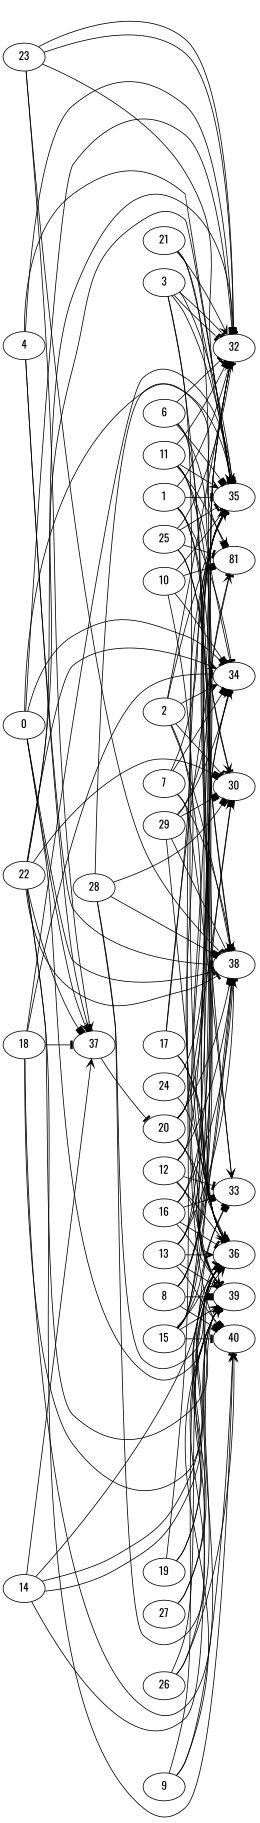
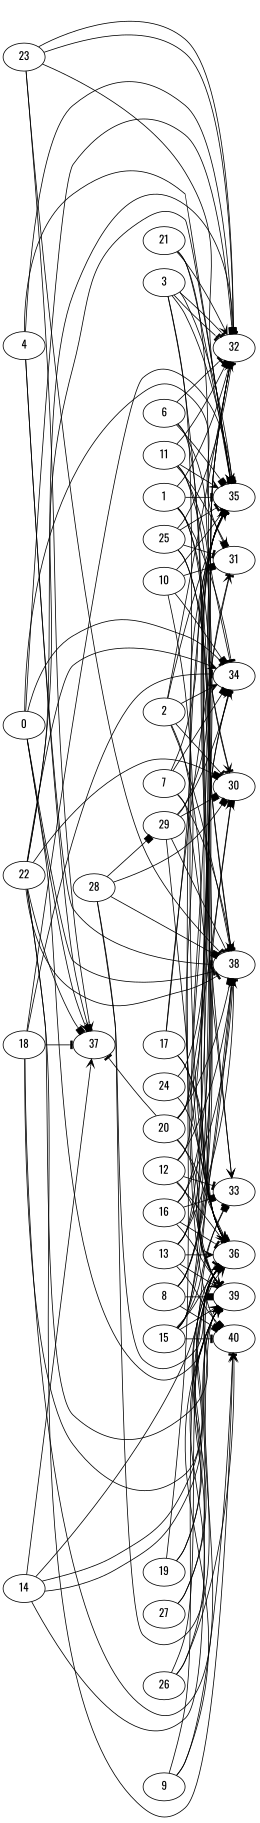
  digraph {
    fontname=Oswald
    rankdir=LR
    node [alpha=0.19 fontname=Oswald]
    edge [arrowhead=tee fontname=Oswald]
    1 [alpha=0.02 expect_size=23566336]
    32 [alpha=0.17 expect_size=42923008]
    34 [expect_size=39474176]
    35 [alpha=0.00 expect_size=12504064]
    36 [expect_size=49232896]
    38 [alpha=0.00 expect_size=24049664]
    2 [alpha=0.02 expect_size=42493952]
    30 [alpha=0.03 expect_size=43106304]
    3 [alpha=0.17 expect_size=27649024]
    4 [alpha=0.14 expect_size=12822528]
    37 [expect_size=21472256]
    n12 [alpha=0.13 expect_size=36060160 label=0]
-   31 [alpha=0.04 expect_size=36599808 label=81]
+   31 [alpha=0.04 expect_size=36599808]
    6 [alpha=0.04 expect_size=18611200]
    7 [expect_size=5698560]
    33 [alpha=0.03 expect_size=52141056]
    8 [alpha=0.13 expect_size=35449856]
    39 [alpha=0.15 expect_size=39987200]
    40 [alpha=0.04 expect_size=20230144]
    9 [alpha=0.00 expect_size=50560000]
    10 [alpha=0.13 expect_size=21275648]
    11 [alpha=0.16 expect_size=27498496]
    12 [alpha=0.16 expect_size=32256000]
    13 [alpha=0.11 expect_size=36955136]
    14 [alpha=0.06 expect_size=29473792]
    15 [alpha=0.18 expect_size=16238592]
    16 [alpha=0.08 expect_size=47173632]
    17 [expect_size=9262080]
    18 [alpha=0.16 expect_size=6746112]
    19 [alpha=0.20 expect_size=38160384]
    20 [alpha=0.17 expect_size=38686720]
    21 [alpha=0.03 expect_size=21579776]
    22 [alpha=0.04 expect_size=12670976]
    23 [alpha=0.15 expect_size=50891776]
    24 [alpha=0.09 expect_size=29149184]
    25 [alpha=0.16 expect_size=42802176]
    26 [alpha=0.08 expect_size=37014528]
    27 [alpha=0.01 expect_size=8285184]
    28 [alpha=0.07 expect_size=5706752]
    29 [alpha=0.12 expect_size=44119040]
    1 -> 32
    1 -> 34
    1 -> 35
    1 -> 36 [arrowhead=vee]
    1 -> 38
    2 -> 32
    2 -> 34 [arrowhead=vee]
    2 -> 35
    2 -> 36
    2 -> 38
    2 -> 30
    3 -> 32
    3 -> 32
    3 -> 35 [arrowhead=vee]
    3 -> 35
    3 -> 36 [arrowhead=vee]
    3 -> 38 [arrowhead=box]
    4 -> 32 [arrowhead=box]
    4 -> 35 [arrowhead=box]
    4 -> 38
    4 -> 37 [arrowhead=box]
    n12 -> 32 [arrowhead=box]
    n12 -> 34
    n12 -> 36 [arrowhead=box]
    n12 -> 38
    n12 -> 37 [arrowhead=vee]
    n12 -> 31 [arrowhead=box]
    6 -> 32
    6 -> 34
    6 -> 35 [arrowhead=box]
    6 -> 36 [arrowhead=vee]
    7 -> 34 [arrowhead=box]
    7 -> 35
    7 -> 38 [arrowhead=vee]
    7 -> 33 [arrowhead=vee]
    8 -> 34 [arrowhead=box]
    8 -> 35 [arrowhead=box]
    8 -> 38 [arrowhead=box]
    8 -> 39 [arrowhead=box]
    8 -> 40 [arrowhead=box]
    9 -> 36 [arrowhead=box]
    9 -> 39 [arrowhead=vee]
    9 -> 40
    10 -> 34 [arrowhead=box]
    10 -> 35
    10 -> 36
    10 -> 31 [arrowhead=box]
    11 -> 32 [arrowhead=box]
    11 -> 35 [arrowhead=vee]
    11 -> 36 [arrowhead=vee]
    11 -> 30 [arrowhead=vee]
    11 -> 31 [arrowhead=vee]
    12 -> 32 [arrowhead=vee]
    12 -> 36 [arrowhead=vee]
    12 -> 38 [arrowhead=box]
    12 -> 33
    12 -> 39 [arrowhead=vee]
    13 -> 32 [arrowhead=box]
    13 -> 36 [arrowhead=vee]
    13 -> 38
    13 -> 31 [arrowhead=vee]
    13 -> 39 [arrowhead=vee]
    13 -> 40 [arrowhead=box]
    14 -> 36 [arrowhead=vee]
    14 -> 36
    14 -> 37 [arrowhead=vee]
    14 -> 33
    14 -> 39
    15 -> 32
    15 -> 36
    15 -> 38
    15 -> 30 [arrowhead=vee]
    15 -> 33 [arrowhead=box]
    15 -> 39 [arrowhead=vee]
    15 -> 40
    16 -> 35
    16 -> 36
    16 -> 38 [arrowhead=vee]
    16 -> 33 [arrowhead=box]
    16 -> 39
    17 -> 35 [arrowhead=vee]
    17 -> 36 [arrowhead=vee]
    17 -> 31
    17 -> 39
    18 -> 34
    18 -> 35 [arrowhead=box]
    18 -> 36
    18 -> 37
    18 -> 39 [arrowhead=vee]
    19 -> 35 [arrowhead=box]
    19 -> 36 [arrowhead=vee]
    19 -> 39
    20 -> 34
    20 -> 36 [arrowhead=box]
    20 -> 38 [arrowhead=box]
    20 -> 30 [arrowhead=box]
-   37 -> 20
+   20 -> 37
    20 -> 39
    21 -> 32 [arrowhead=vee]
    21 -> 35 [arrowhead=box]
    21 -> 30
    22 -> 32 [arrowhead=box]
    22 -> 34 [arrowhead=vee]
    22 -> 35 [arrowhead=vee]
    22 -> 36
    22 -> 38
    22 -> 30 [arrowhead=box]
    22 -> 37 [arrowhead=box]
    22 -> 40 [arrowhead=vee]
    23 -> 32
    23 -> 32
    23 -> 35 [arrowhead=vee]
    23 -> 38
    23 -> 37 [arrowhead=vee]
    24 -> 35
    24 -> 39
    25 -> 32
    25 -> 35
    25 -> 31
    25 -> 33 [arrowhead=vee]
    25 -> 39
    26 -> 36 [arrowhead=box]
    26 -> 39
    26 -> 40 [arrowhead=vee]
    27 -> 36 [arrowhead=vee]
    27 -> 39 [arrowhead=box]
-   28 -> 35 [arrowhead=box]
+   28 -> 29 [arrowhead=box]
    28 -> 36 [arrowhead=box]
    28 -> 38 [arrowhead=box]
    28 -> 30 [arrowhead=box]
    28 -> 39 [arrowhead=vee]
    29 -> 34 [arrowhead=vee]
    29 -> 35 [arrowhead=vee]
    29 -> 38
    29 -> 30 [arrowhead=box]
    29 -> 40 [arrowhead=box]
  }
